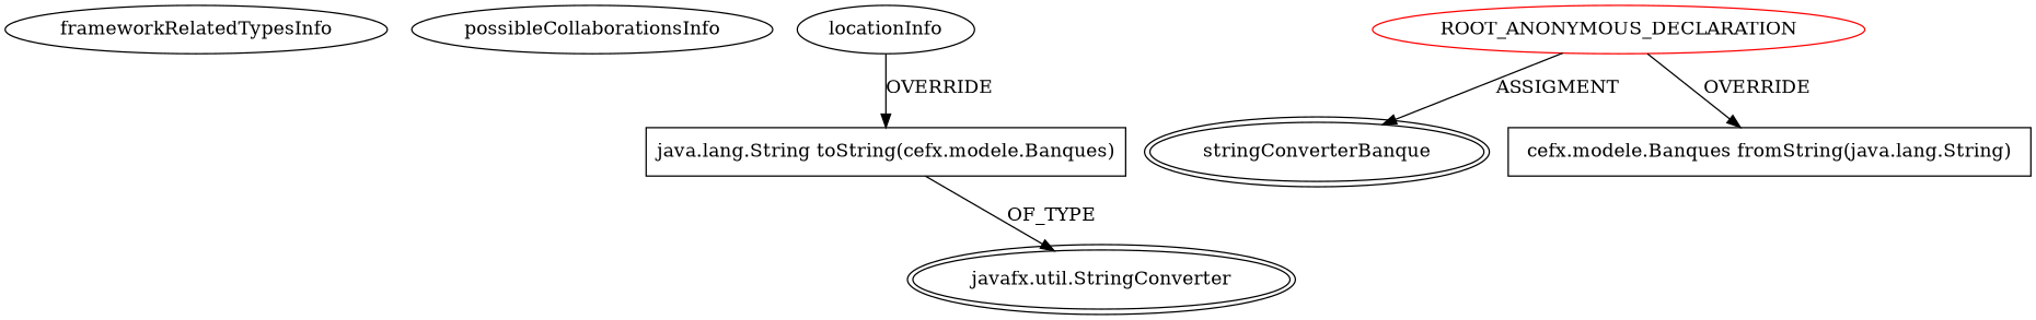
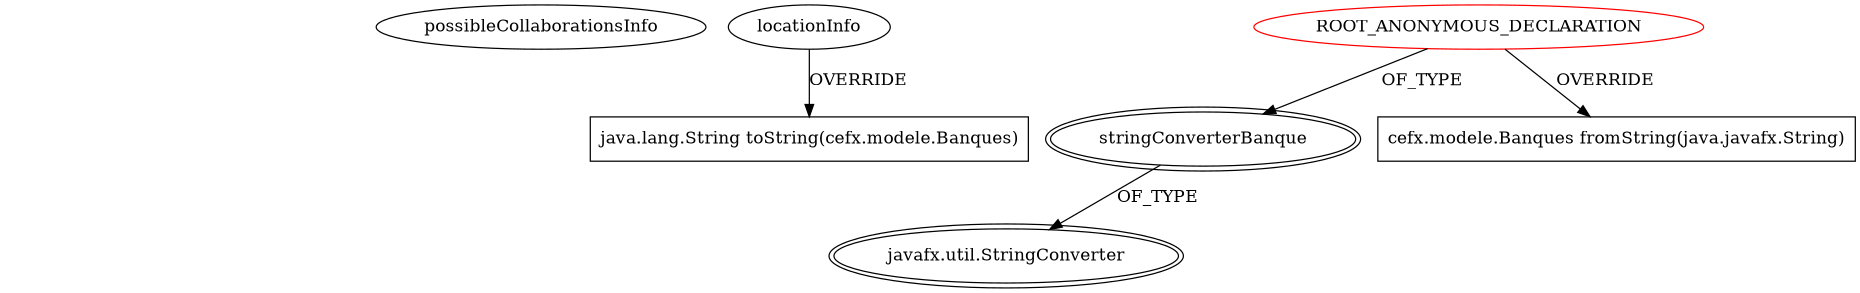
  digraph {
-   frameworkRelatedTypesInfo [0="javafx.util.StringConverter"]
    possibleCollaborationsInfo
    locationInfo [contextSignature=CEHistoriqueController filePath="/bianconejo-CEFX/CEFX-master/src/cefx/CEHistoriqueController.java" graphId=2049 projectName="bianconejo-CEFX"]
    n4 [isFrameworkType=false label="java.lang.String toString(cefx.modele.Banques)" shape=box vertexType=OVERRIDING_METHOD_DECLARATION]
    n5 [color=red isFrameworkType=false label=ROOT_ANONYMOUS_DECLARATION vertexType=ROOT_ANONYMOUS_DECLARATION]
    n6 [isFrameworkType=true label=stringConverterBanque peripheries=2 vertexType=OUTSIDE_VARIABLE_EXPRESION]
-   n7 [isFrameworkType=false label="cefx.modele.Banques fromString(java.lang.String)" shape=box vertexType=OVERRIDING_METHOD_DECLARATION]
+   n7 [isFrameworkType=false label="cefx.modele.Banques fromString(java.javafx.String)" shape=box vertexType=OVERRIDING_METHOD_DECLARATION]
    n8 [isFrameworkType=true label="javafx.util.StringConverter" peripheries=2 vertexType=FRAMEWORK_CLASS_TYPE]
    locationInfo -> n4 [label=OVERRIDE]
-   n5 -> n6 [label=ASSIGMENT]
+   n5 -> n6 [label=OF_TYPE]
    n5 -> n7 [label=OVERRIDE]
-   n4 -> n8 [label=OF_TYPE]
+   n6 -> n8 [label=OF_TYPE]
  }
